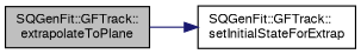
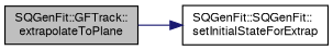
  digraph {
    rankdir=LR
    node [color=black fontname=FreeSans fontsize=10 shape=record]
    n1 [fillcolor=grey75 fontcolor=black height=0.2 label="SQGenFit::GFTrack::\lextrapolateToPlane" style=filled width=0.4]
-   n2 [height=0.2 label="SQGenFit::GFTrack::\lsetInitialStateForExtrap" width=0.4]
+   n2 [height=0.2 label="SQGenFit::SQGenFit::\lsetInitialStateForExtrap" width=0.4]
    n1 -> n2 [color=midnightblue fontname=FreeSans fontsize=10 labelfontname=FreeSans labelfontsize=10 style=solid]
  }
